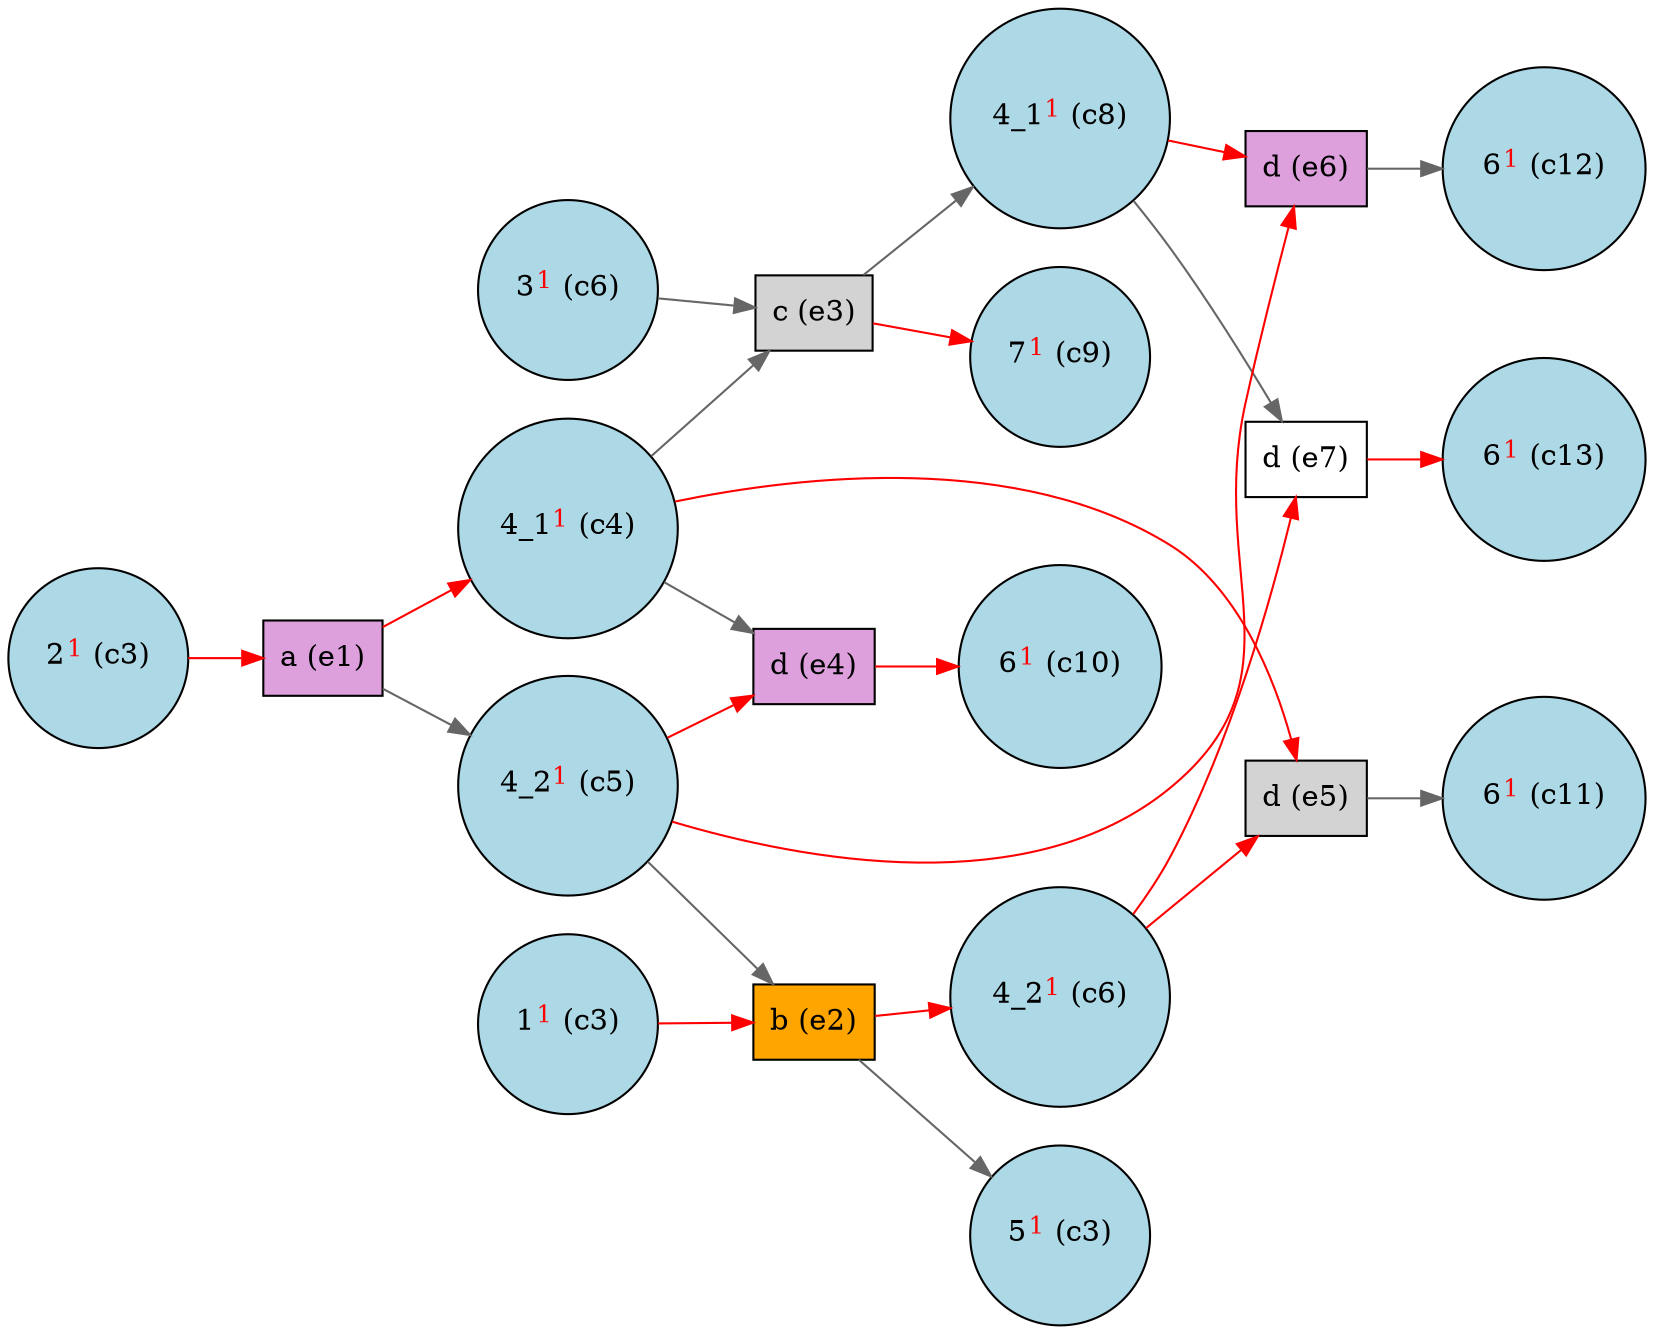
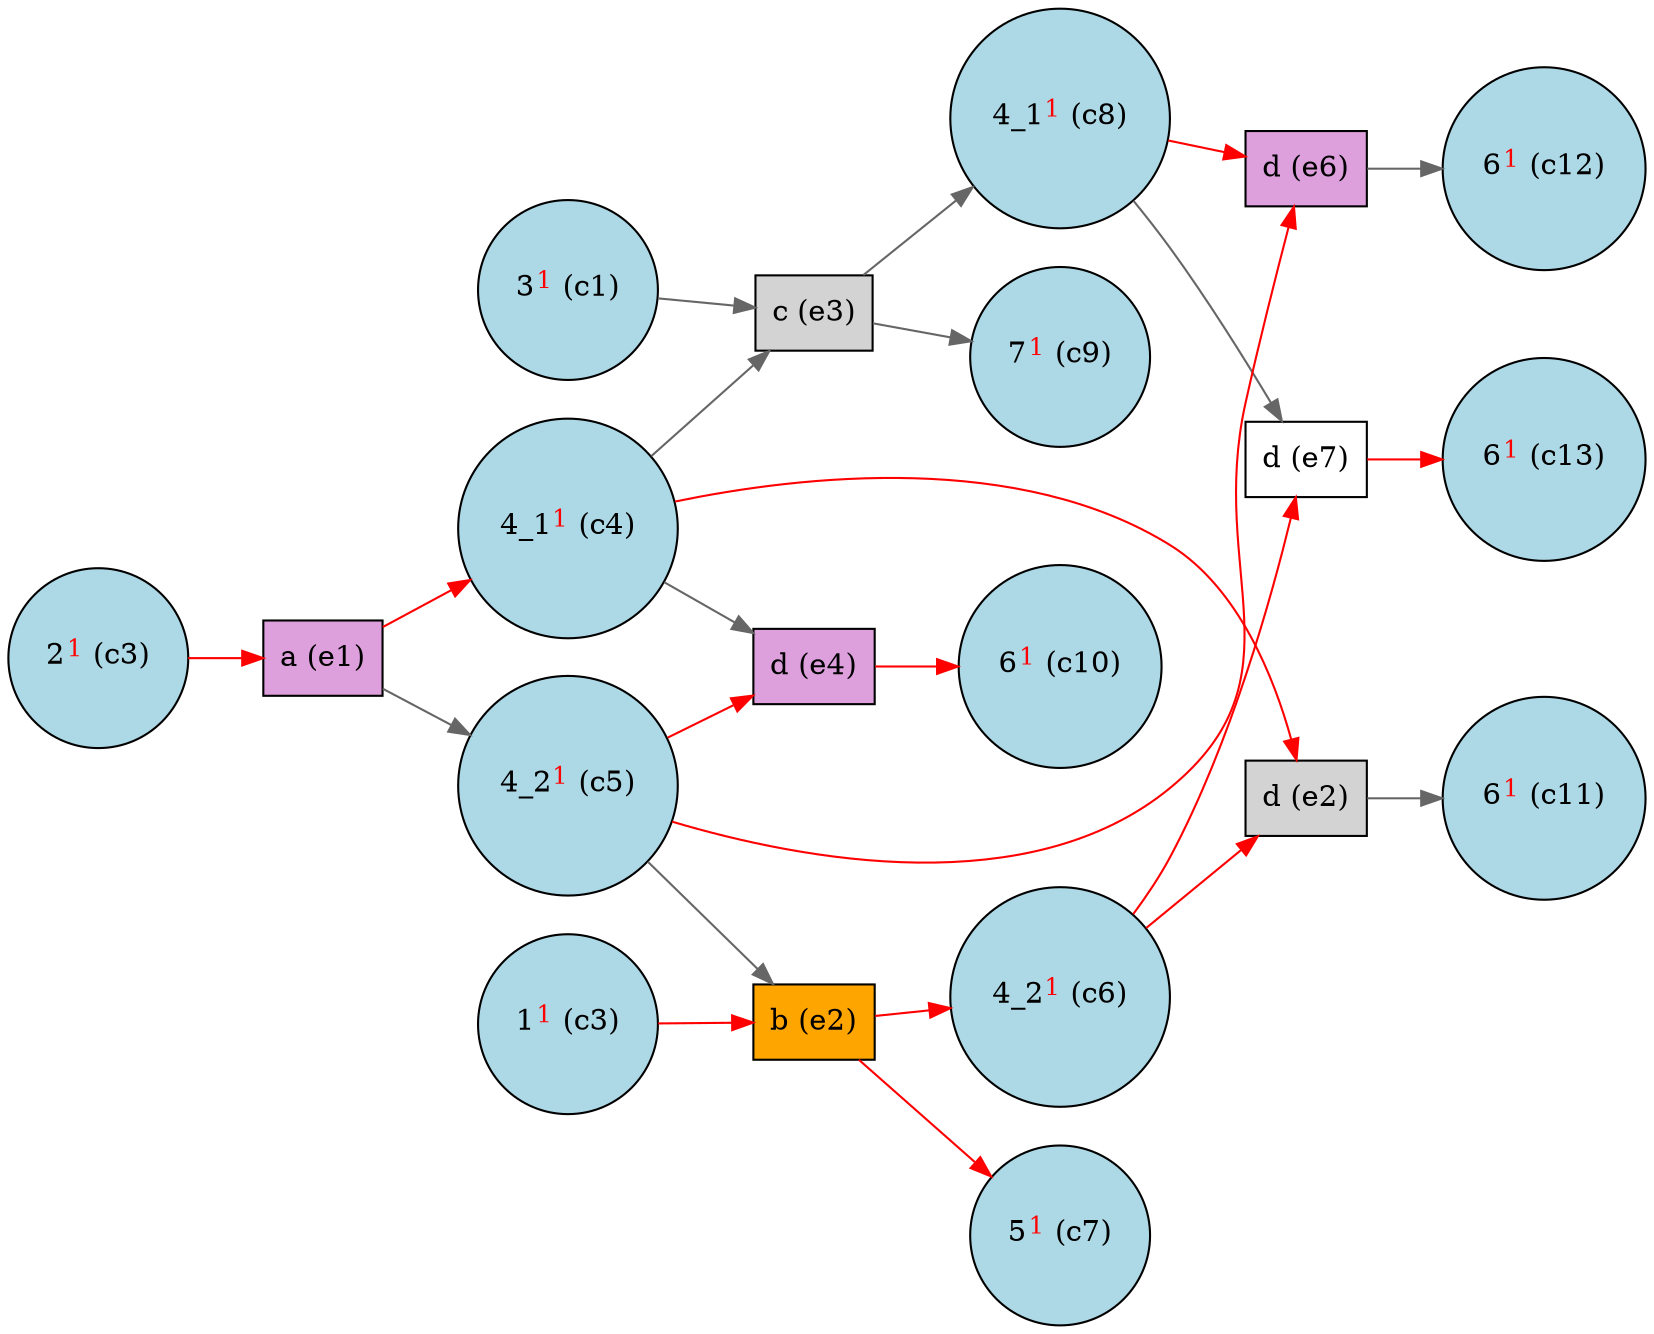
  digraph {
    rankdir=LR
    node [fillcolor=lightblue shape=circle style=filled]
    edge [color=red]
-   n1 [label=<3<FONT COLOR="red"><SUP>1</SUP></FONT>&nbsp;(c6)>]
+   n1 [label=<3<FONT COLOR="red"><SUP>1</SUP></FONT>&nbsp;(c1)>]
    n2 [fillcolor=lightgrey label="c (e3)" shape=box]
    n3 [label=<4_1<FONT COLOR="red"><SUP>1</SUP></FONT>&nbsp;(c8)>]
    n4 [label=<7<FONT COLOR="red"><SUP>1</SUP></FONT>&nbsp;(c9)>]
    n5 [fillcolor=plum label="d (e6)" shape=box]
    n6 [fillcolor=white label="d (e7)" shape=box]
    n7 [label=<2<FONT COLOR="red"><SUP>1</SUP></FONT>&nbsp;(c3)>]
    n8 [fillcolor=plum label="a (e1)" shape=box]
    n9 [label=<4_1<FONT COLOR="red"><SUP>1</SUP></FONT>&nbsp;(c4)>]
    n10 [label=<4_2<FONT COLOR="red"><SUP>1</SUP></FONT>&nbsp;(c5)>]
-   n11 [fillcolor=lightgrey label="d (e5)" shape=box]
+   n11 [fillcolor=lightgrey label="d (e2)" shape=box]
    n12 [fillcolor=plum label="d (e4)" shape=box]
    n13 [fillcolor=orange label="b (e2)" shape=box]
    n14 [label=<1<FONT COLOR="red"><SUP>1</SUP></FONT>&nbsp;(c3)>]
    n15 [label=<4_2<FONT COLOR="red"><SUP>1</SUP></FONT>&nbsp;(c6)>]
-   n16 [label=<5<FONT COLOR="red"><SUP>1</SUP></FONT>&nbsp;(c3)>]
+   n16 [label=<5<FONT COLOR="red"><SUP>1</SUP></FONT>&nbsp;(c7)>]
    n17 [label=<6<FONT COLOR="red"><SUP>1</SUP></FONT>&nbsp;(c11)>]
    n18 [label=<6<FONT COLOR="red"><SUP>1</SUP></FONT>&nbsp;(c10)>]
    n19 [label=<6<FONT COLOR="red"><SUP>1</SUP></FONT>&nbsp;(c12)>]
    n20 [label=<6<FONT COLOR="red"><SUP>1</SUP></FONT>&nbsp;(c13)>]
    n1 -> n2 [color=gray40]
    n2 -> n3 [color=gray40]
-   n2 -> n4
+   n2 -> n4 [color=gray40]
    n3 -> n5
    n3 -> n6 [color=gray40]
    n5 -> n19 [color=gray40]
    n6 -> n20
    n7 -> n8
    n8 -> n9
    n8 -> n10 [color=gray40]
    n9 -> n2 [color=gray40]
    n9 -> n11
    n9 -> n12 [color=gray40]
    n10 -> n5
    n10 -> n12
    n10 -> n13 [color=gray40]
    n11 -> n17 [color=gray40]
    n12 -> n18
    n13 -> n15
-   n13 -> n16 [color=gray40]
+   n13 -> n16
    n14 -> n13
    n15 -> n6
    n15 -> n11
  }
